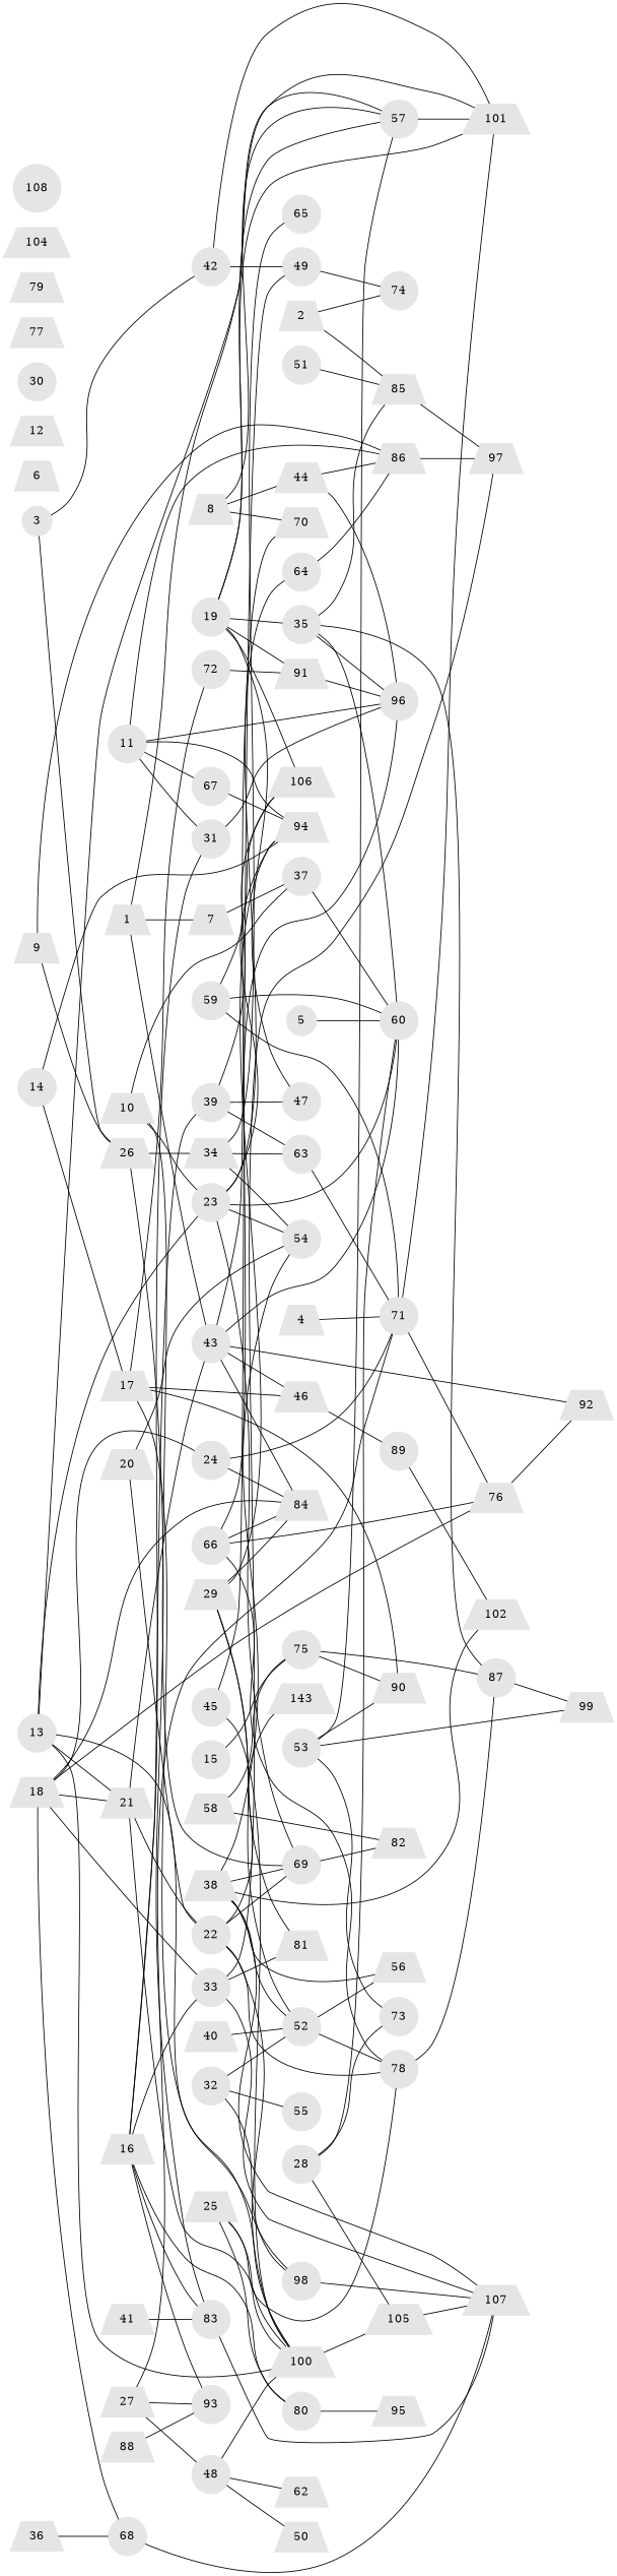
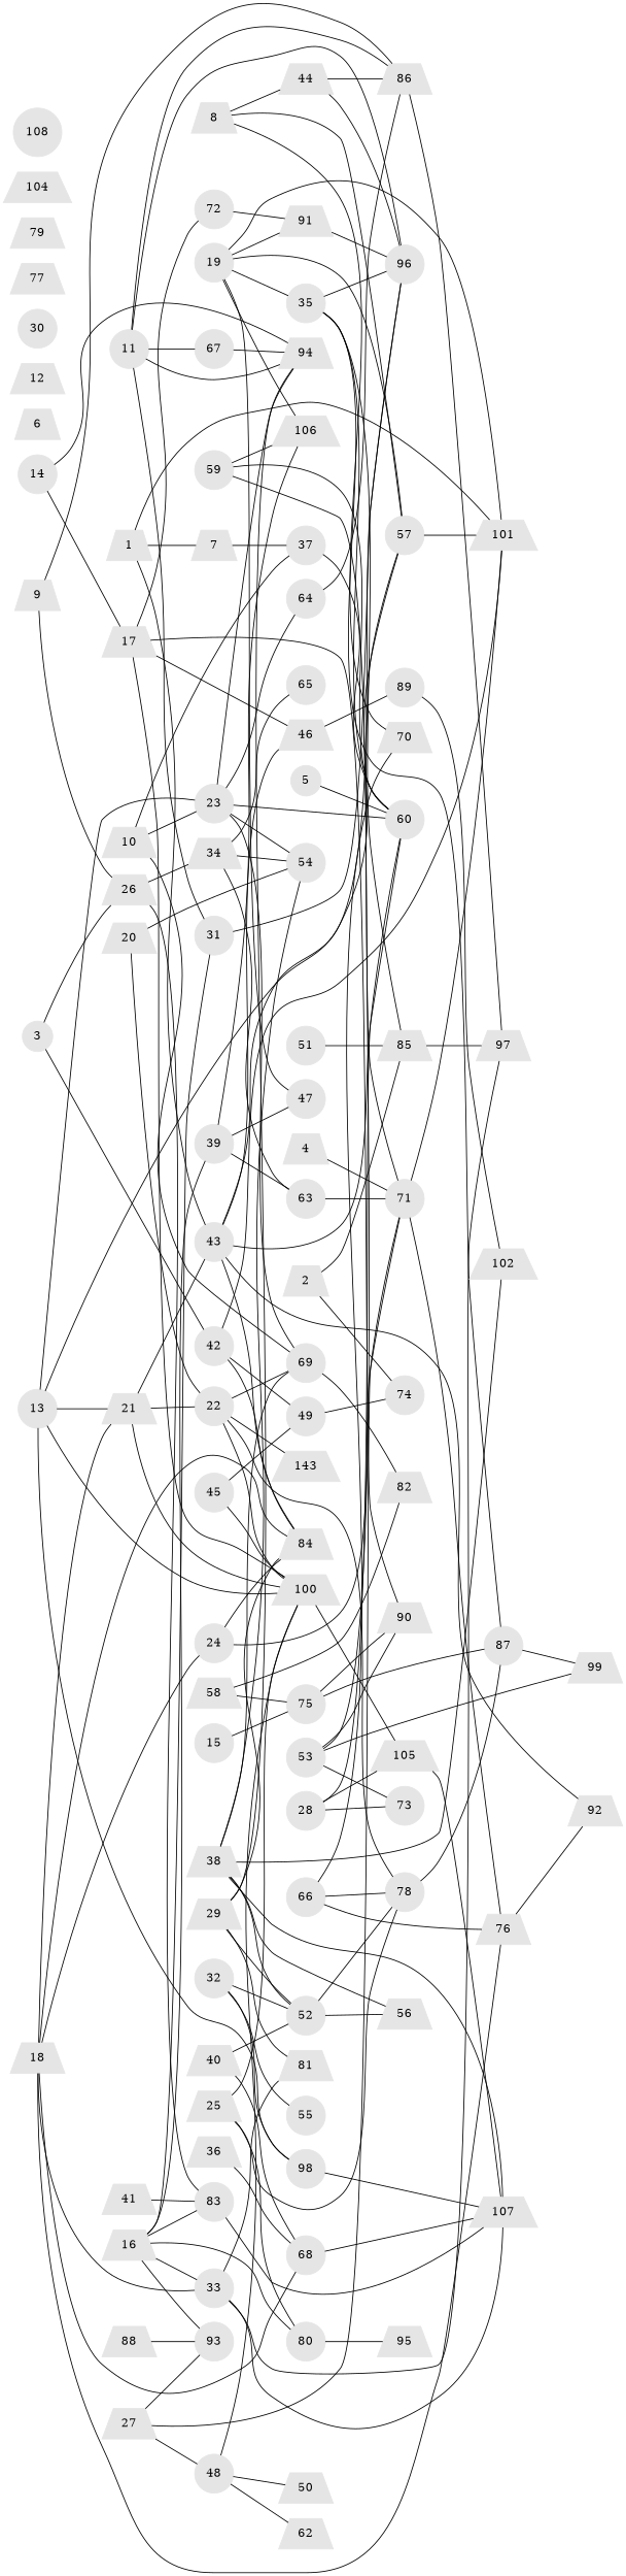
  graph {
    rankdir=LR
    node [color=gray90 shape=trapezium style=filled]
    1
    7
    43 [shape=circle]
    101
    37 [shape=circle]
    96 [shape=circle]
    46
    84
    60 [shape=circle]
    92
    74 [shape=circle]
    2
    85
    97
    3 [shape=circle]
    26
    42 [shape=circle]
    83 [shape=circle]
    34
    49 [shape=circle]
    71 [shape=circle]
    4
    76
    5 [shape=circle]
    35 [shape=circle]
    87 [shape=circle]
    6
    8
    44
    57 [shape=circle]
    70
    86
    9
    10
    23 [shape=circle]
    69 [shape=circle]
    94
    54 [shape=circle]
    64 [shape=circle]
    82
    11 [shape=circle]
    31 [shape=circle]
    67 [shape=circle]
    12
    13 [shape=circle]
    21
    98 [shape=circle]
    100
    22 [shape=circle]
    107
    105
    14 [shape=circle]
    17
    72 [shape=circle]
    90
    15 [shape=circle]
    75 [shape=circle]
    16
    33 [shape=circle]
    39 [shape=circle]
    80 [shape=circle]
    93 [shape=circle]
    81
    47 [shape=circle]
    106
    63 [shape=circle]
    95
    89 [shape=circle]
    91
    18
    24 [shape=circle]
    68 [shape=circle]
    19 [shape=circle]
    20
    78 [shape=circle]
    n76 [label=143]
    25
    65 [shape=circle]
    27
    48 [shape=circle]
    50
    62
    28 [shape=circle]
    73 [shape=circle]
    29
    52 [shape=circle]
    56
    30 [shape=circle]
    32 [shape=circle]
    55 [shape=circle]
    99
    36
    38
    102
    40
    41
    45 [shape=circle]
    51 [shape=circle]
    53 [shape=circle]
    58
    59 [shape=circle]
    66 [shape=circle]
    77
    79
    88
    104
    108 [shape=circle]
    1 -- 7
    1 -- 43
    1 -- 101
    7 -- 37
    43 -- 96
    43 -- 46
    43 -- 84
    43 -- 60
    43 -- 92
    37 -- 60
    46 -- 89
    2 -- 74
    2 -- 85
    85 -- 97
    3 -- 26
    3 -- 42
    26 -- 83
    26 -- 34
    42 -- 101
    42 -- 49
    83 -- 107
    34 -- 54
    34 -- 63
    34 -- 65
    49 -- 74
    71 -- 101
    71 -- 76
    4 -- 71
    76 -- 92
    5 -- 60
    35 -- 96
    35 -- 60
    35 -- 85
    35 -- 87
    87 -- 99
    8 -- 44
    8 -- 57
    8 -- 70
    44 -- 96
    44 -- 86
    57 -- 101
    86 -- 97
    9 -- 26
    9 -- 86
    10 -- 37
    10 -- 23
    10 -- 69
    23 -- 60
    23 -- 69
    23 -- 94
    23 -- 54
    23 -- 64
    69 -- 82
    64 -- 86
    11 -- 96
    11 -- 86
    11 -- 94
    11 -- 31
    11 -- 67
    31 -- 96
    67 -- 94
    13 -- 57
    13 -- 23
    13 -- 21
    13 -- 98
    13 -- 100
    21 -- 43
    21 -- 100
    21 -- 22
    98 -- 107
    100 -- 105
    22 -- 69
    22 -- 100
    22 -- 78
    22 -- n76
    105 -- 107
    14 -- 94
    14 -- 17
    17 -- 46
    17 -- 100
    17 -- 72
    17 -- 90
    72 -- 91
    15 -- 75
    75 -- 87
    75 -- 90
    16 -- 83
    16 -- 31
    16 -- 33
    16 -- 39
    16 -- 80
    16 -- 93
    33 -- 97
    33 -- 107
    33 -- 81
    39 -- 47
    39 -- 106
    39 -- 63
    80 -- 95
    63 -- 71
    89 -- 102
    91 -- 96
    18 -- 84
    18 -- 76
    18 -- 21
    18 -- 33
    18 -- 24
    18 -- 68
    24 -- 84
    24 -- 71
    68 -- 107
    19 -- 101
    19 -- 35
    19 -- 57
    19 -- 47
    19 -- 106
    19 -- 91
    20 -- 54
    20 -- 22
    78 -- 87
    25 -- 100
    25 -- 80
    25 -- 78
    27 -- 71
    27 -- 93
    27 -- 48
    48 -- 100
    48 -- 50
    48 -- 62
    28 -- 60
    28 -- 105
    28 -- 73
    29 -- 84
    29 -- 94
    29 -- 81
    29 -- 52
    52 -- 78
    52 -- 56
    32 -- 98
    32 -- 52
    32 -- 55
    36 -- 68
    38 -- 69
    38 -- 54
    38 -- 107
    38 -- 52
    38 -- 56
    38 -- 102
+   40 -- 68
    40 -- 52
    41 -- 83
    45 -- 49
    45 -- 100
    51 -- 85
    53 -- 57
    53 -- 90
    53 -- 73
    53 -- 99
    58 -- 82
    58 -- 75
    59 -- 60
    59 -- 71
    59 -- 106
-   66 -- 84
+   42 -- 84
    66 -- 76
    66 -- 70
    66 -- 78
    88 -- 93
  }
